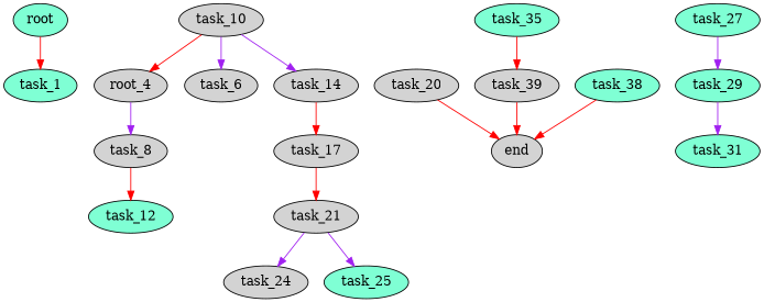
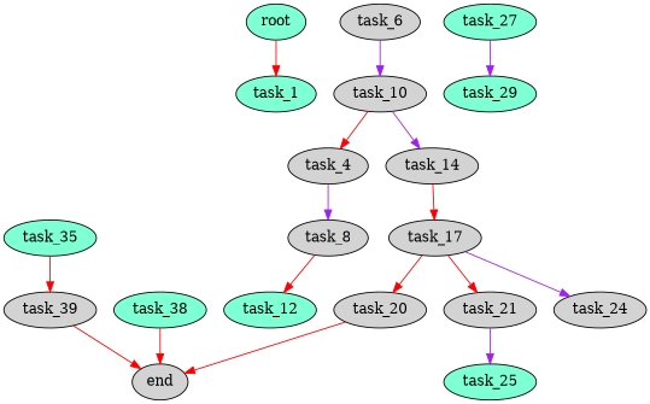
  digraph {
    node [fillcolor=lightgrey style=filled]
    edge [color=red]
    root [fillcolor=aquamarine]
    task_1 [fillcolor=aquamarine]
-   task_4 [label=root_4]
+   task_4
    task_8
    task_6
    task_10
    task_12 [fillcolor=aquamarine]
    task_14
    task_17
    task_20
    task_21
    end
    task_24
    task_25 [fillcolor=aquamarine]
    task_27 [fillcolor=aquamarine]
    task_29 [fillcolor=aquamarine]
-   task_31 [fillcolor=aquamarine]
    n18 [fillcolor=aquamarine label=task_35]
    task_39
    task_38 [fillcolor=aquamarine]
    root -> task_1
    task_4 -> task_8 [color=purple]
    task_8 -> task_12
-   task_10 -> task_6 [color=purple]
+   task_6 -> task_10 [color=purple]
    task_10 -> task_4
    task_10 -> task_14 [color=purple]
    task_14 -> task_17
+   task_17 -> task_20
    task_17 -> task_21
    task_20 -> end
-   task_21 -> task_24 [color=purple]
+   task_17 -> task_24 [color=purple]
    task_21 -> task_25 [color=purple]
    task_27 -> task_29 [color=purple]
-   task_29 -> task_31 [color=purple]
    n18 -> task_39
    task_39 -> end
    task_38 -> end
  }
